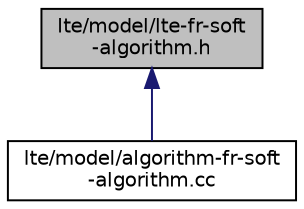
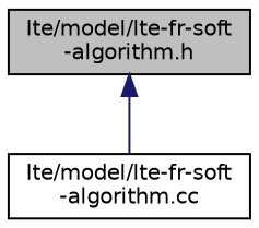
  digraph {
    node [color=black fontname=Helvetica fontsize=10 shape=record style=filled]
    n1 [fillcolor=grey75 fontcolor=black height=0.2 label="lte/model/lte-fr-soft\l-algorithm.h" width=0.4]
-   n2 [fillcolor=white height=0.2 label="lte/model/algorithm-fr-soft\l-algorithm.cc" width=0.4]
+   n2 [fillcolor=white height=0.2 label="lte/model/lte-fr-soft\l-algorithm.cc" width=0.4]
    n1 -> n2 [color=midnightblue dir=back fontname=Helvetica fontsize=10 labelfontname=Helvetica labelfontsize=10 style=solid]
  }
